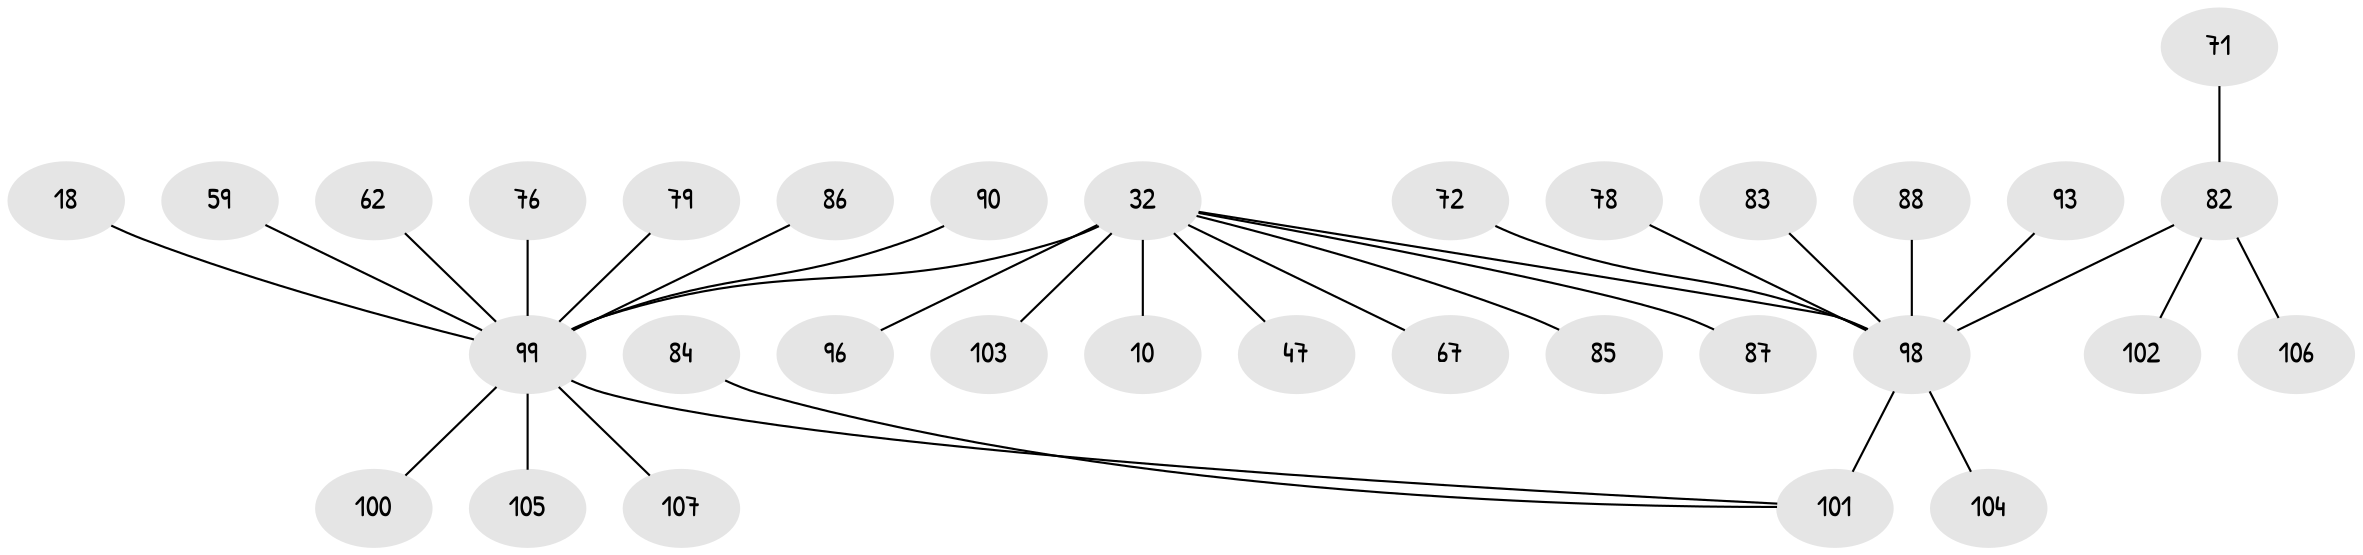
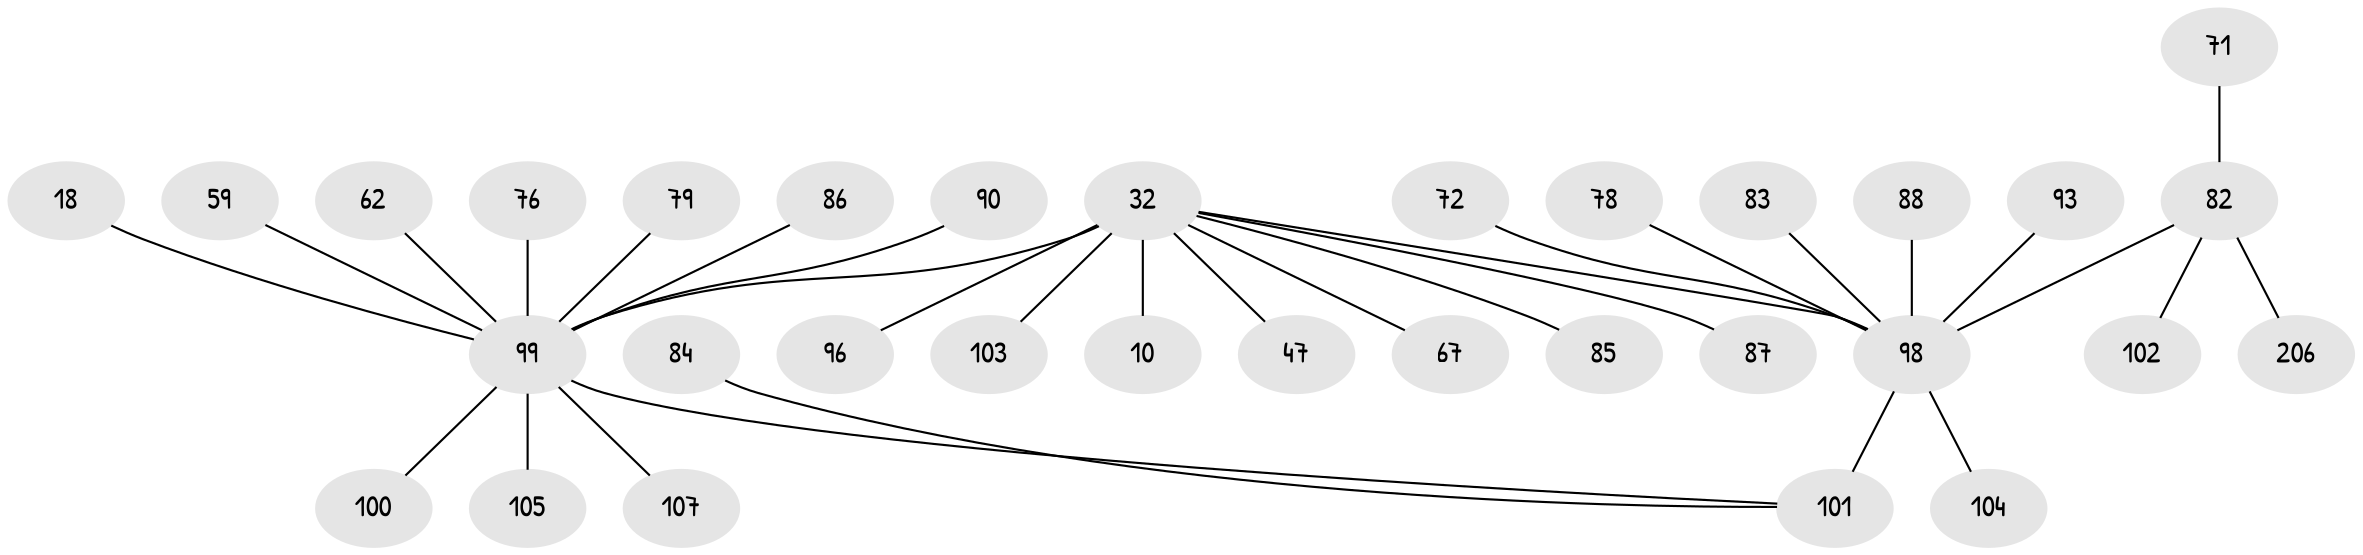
  graph {
    fontname="Patrick Hand"
    node [color=gray90 fontname="Patrick Hand" style=filled]
    edge [fontname="Patrick Hand"]
    99 [super="+48+57+77+96+92+15"]
    101 [super="+60"]
    100
    105 [super="+61+63"]
    107 [super="+75"]
    18
    32 [super="+2+3"]
    n8 [label=10 super="+26"]
    47
    67 [super="+20"]
    85 [super="+73"]
    87 [super="+53"]
    n13 [label=96]
    98 [super="+58+64+97+17"]
    103 [super="+23+95"]
    104 [super="+66+81+94"]
    59 [super="+8+12"]
    62
    82 [super="+30+31"]
    102
-   106 [super="+33"]
+   106 [super="+33" label=206]
    71
    72 [super="+56"]
    76
    78 [super="+74"]
    79
    83
    84
    86
    88 [super="+51+70"]
    90
    93
    99 -- 101
    99 -- 100
    99 -- 105
    99 -- 107
    18 -- 99
    32 -- 99 [weight=3]
    32 -- n8 [weight=2]
    32 -- 47
    32 -- 67
    32 -- 85
    32 -- 87
    32 -- n13
    32 -- 98 [weight=2]
    32 -- 103
    98 -- 101 [weight=3]
    98 -- 104
    59 -- 99
    62 -- 99
    82 -- 98 [weight=2]
    82 -- 102
    82 -- 106
    71 -- 82
    72 -- 98
    76 -- 99
    78 -- 98
    79 -- 99
    83 -- 98
    84 -- 101
    86 -- 99
    88 -- 98
    90 -- 99
    93 -- 98
  }
